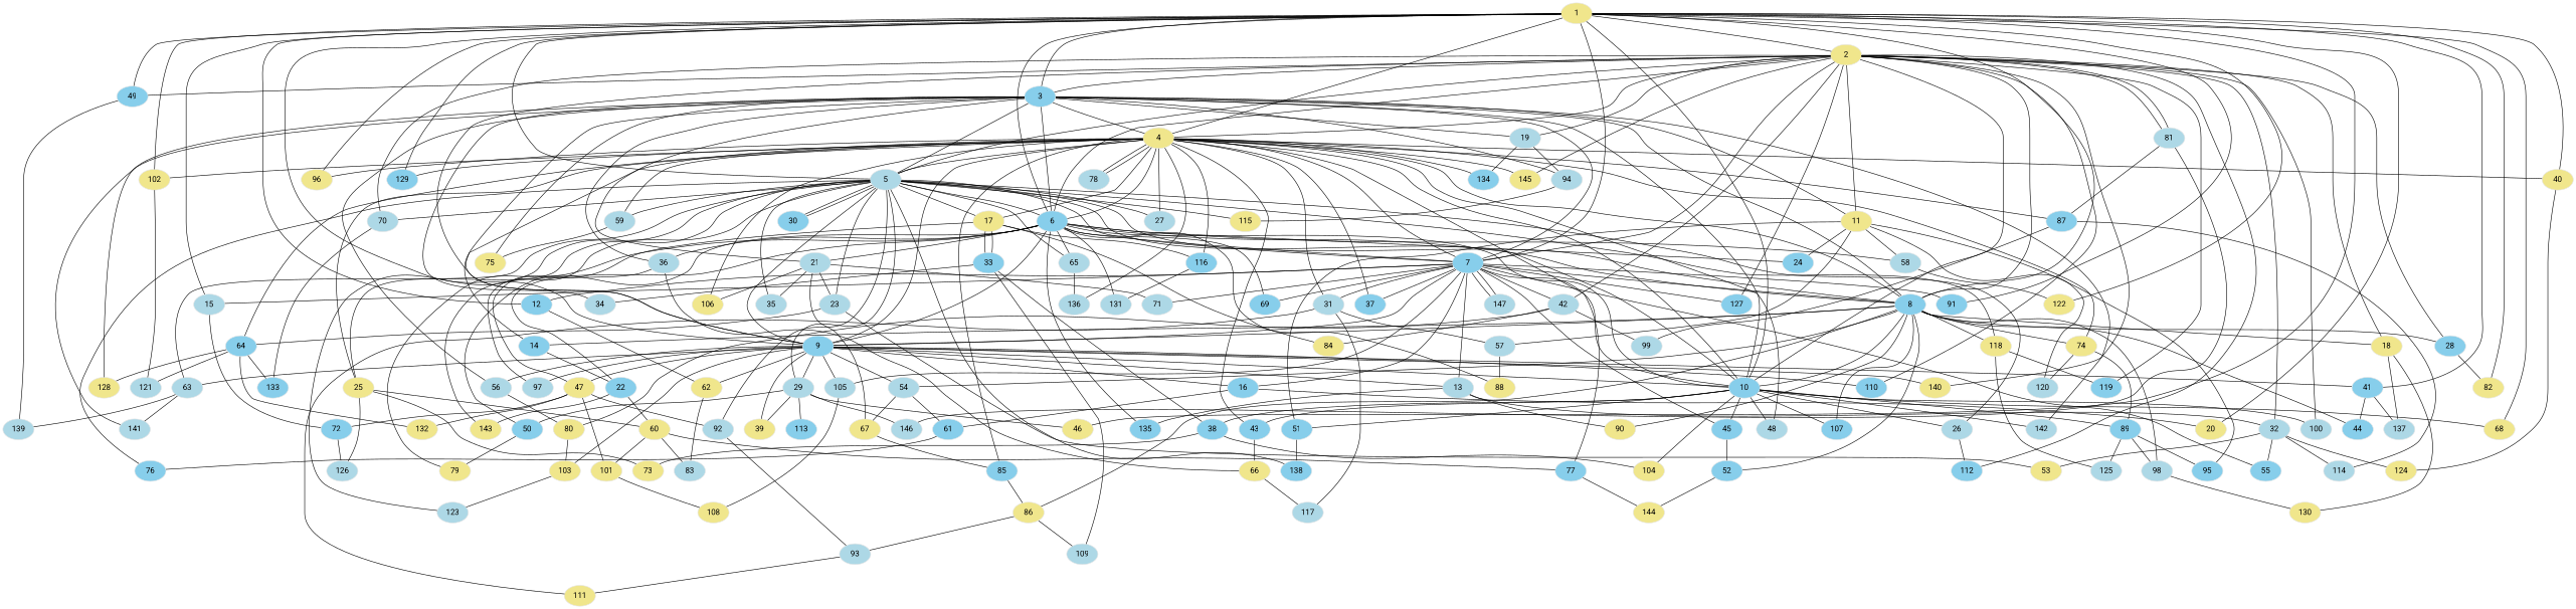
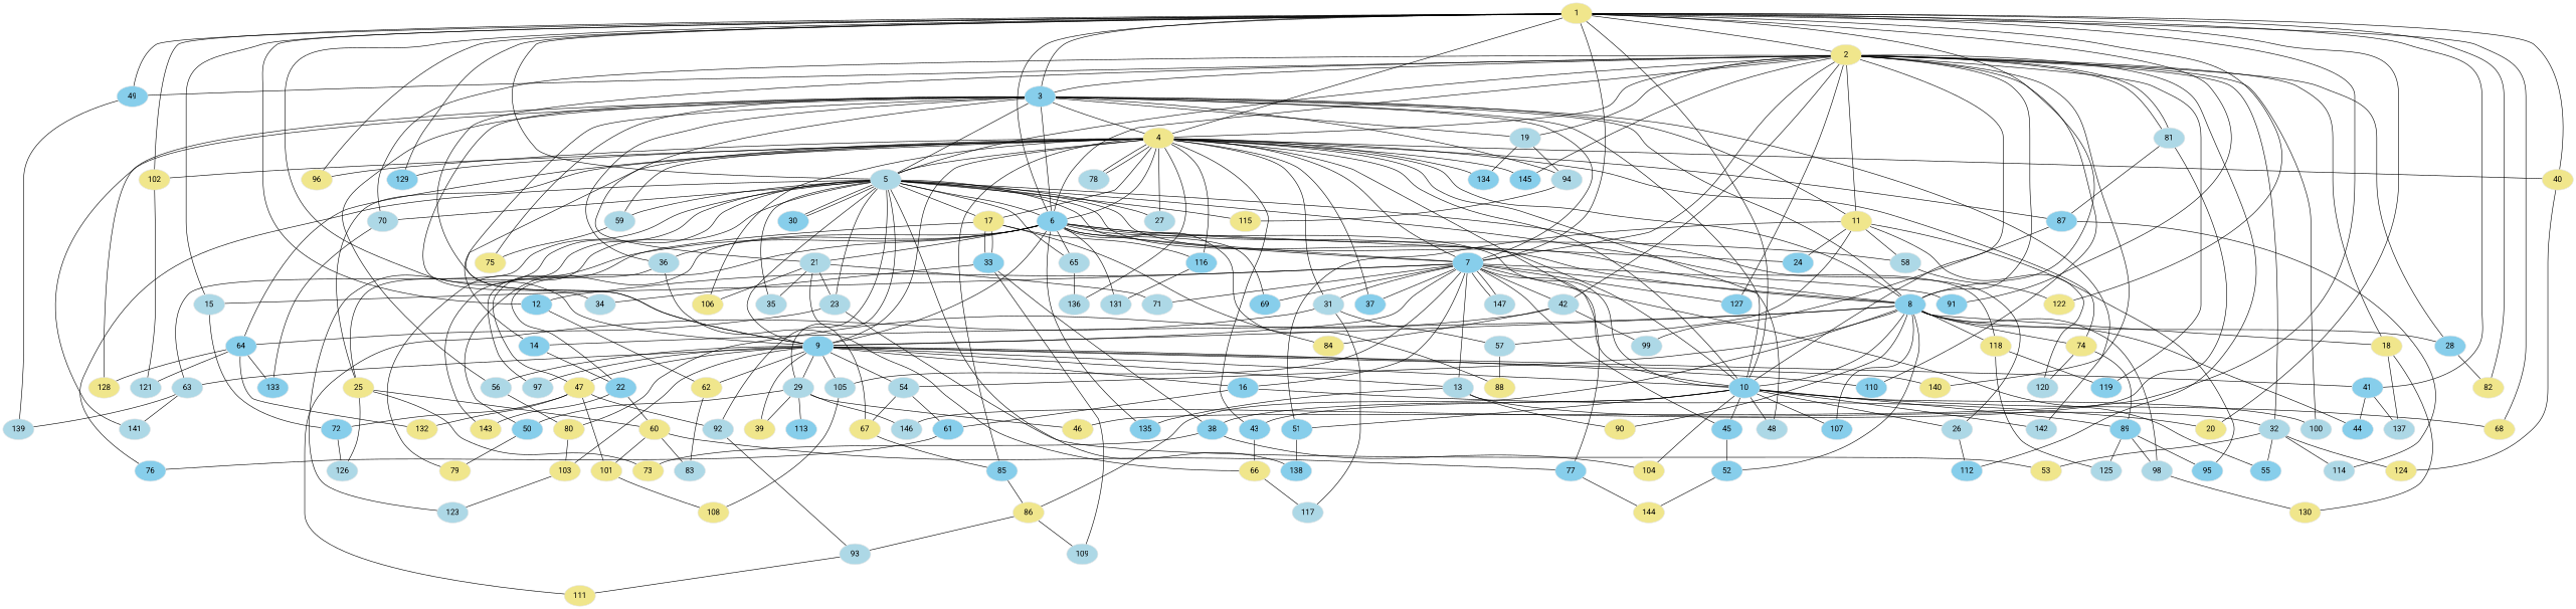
  graph {
    fontname=Roboto
    node [color=gray90 fillcolor=lightblue fontname=Roboto style=filled]
    edge [fontname=Roboto]
    1 [fillcolor=khaki]
    2 [fillcolor=khaki]
    3 [fillcolor=skyblue]
    4 [fillcolor=khaki]
    5
    6 [fillcolor=skyblue]
    7 [fillcolor=skyblue]
    8 [fillcolor=skyblue]
    9 [fillcolor=skyblue]
    10 [fillcolor=skyblue]
    12 [fillcolor=skyblue]
    15
    20 [fillcolor=khaki]
    40 [fillcolor=khaki]
    41 [fillcolor=skyblue]
    46 [fillcolor=khaki]
    49 [fillcolor=skyblue]
    68 [fillcolor=khaki]
    82 [fillcolor=khaki]
    91 [fillcolor=skyblue]
    96 [fillcolor=khaki]
    102 [fillcolor=khaki]
    122 [fillcolor=khaki]
    129 [fillcolor=skyblue]
    11 [fillcolor=khaki]
    18 [fillcolor=khaki]
    19
    28 [fillcolor=skyblue]
    32
    42
    70
    81
    100
    110 [fillcolor=skyblue]
    112 [fillcolor=skyblue]
    119 [fillcolor=skyblue]
    127 [fillcolor=skyblue]
    140 [fillcolor=khaki]
-   145 [fillcolor=khaki]
+   145 [fillcolor=skyblue]
    21
    34
    36
    56
    75 [fillcolor=khaki]
    94
    128 [fillcolor=khaki]
    141
    142
    14 [fillcolor=skyblue]
    17 [fillcolor=khaki]
    25 [fillcolor=khaki]
    27
    31
    37 [fillcolor=skyblue]
    43 [fillcolor=skyblue]
    48
    59
    64 [fillcolor=skyblue]
    74 [fillcolor=khaki]
    77 [fillcolor=skyblue]
    78
    85 [fillcolor=skyblue]
    87 [fillcolor=skyblue]
    106 [fillcolor=khaki]
    116 [fillcolor=skyblue]
    134 [fillcolor=skyblue]
    136
    23
    26
    29
    30 [fillcolor=skyblue]
    35
    63
    65
    76 [fillcolor=skyblue]
    92
    97
    115 [fillcolor=khaki]
    118 [fillcolor=khaki]
    123
    138 [fillcolor=skyblue]
    22 [fillcolor=skyblue]
    24 [fillcolor=skyblue]
    50 [fillcolor=skyblue]
    58
    69 [fillcolor=skyblue]
    79 [fillcolor=khaki]
    88 [fillcolor=khaki]
    131
    135 [fillcolor=skyblue]
    13
    16 [fillcolor=skyblue]
    45 [fillcolor=skyblue]
    55 [fillcolor=skyblue]
    71
    105
    147
    44 [fillcolor=skyblue]
    52 [fillcolor=skyblue]
    54
    86 [fillcolor=khaki]
    90 [fillcolor=khaki]
    98
    107 [fillcolor=skyblue]
    39 [fillcolor=khaki]
    47 [fillcolor=khaki]
    62 [fillcolor=khaki]
    103 [fillcolor=khaki]
    38 [fillcolor=skyblue]
    51 [fillcolor=skyblue]
    89 [fillcolor=skyblue]
    104 [fillcolor=khaki]
    72 [fillcolor=skyblue]
    124 [fillcolor=khaki]
    137
    139
    121
    57
    95 [fillcolor=skyblue]
    120
    130 [fillcolor=khaki]
    53 [fillcolor=khaki]
    114
    84 [fillcolor=khaki]
    80 [fillcolor=khaki]
    99
    133 [fillcolor=skyblue]
    146
    67 [fillcolor=khaki]
    143 [fillcolor=khaki]
    66 [fillcolor=khaki]
    33 [fillcolor=skyblue]
    60 [fillcolor=khaki]
    73 [fillcolor=khaki]
    126
    111 [fillcolor=khaki]
    117
    132 [fillcolor=khaki]
    144 [fillcolor=khaki]
    113 [fillcolor=skyblue]
    93
    125
    61 [fillcolor=skyblue]
    108 [fillcolor=khaki]
    109
    101 [fillcolor=khaki]
    83
    1 -- 2
    1 -- 3
    1 -- 4
    1 -- 5
    1 -- 6
    1 -- 7
    1 -- 8
    1 -- 9
    1 -- 10
    1 -- 12
    1 -- 15
    1 -- 20
    1 -- 40
    1 -- 41
    1 -- 46
    1 -- 49
    1 -- 68
    1 -- 82
    1 -- 91
    1 -- 96
    1 -- 102
    1 -- 122
    1 -- 129
    2 -- 3
    2 -- 4
    2 -- 5
    2 -- 6
    2 -- 7
    2 -- 8
    2 -- 9
    2 -- 10
    2 -- 49
    2 -- 11
    2 -- 18
    2 -- 19
    2 -- 28
    2 -- 32
    2 -- 42
    2 -- 70
    2 -- 81
    2 -- 81
    2 -- 100
    2 -- 110
    2 -- 112
    2 -- 119
    2 -- 127
    2 -- 140
    2 -- 145
    3 -- 4
    3 -- 5
    3 -- 6
    3 -- 7
    3 -- 8
    3 -- 9
    3 -- 10
    3 -- 11
    3 -- 19
    3 -- 21
    3 -- 34
    3 -- 36
    3 -- 56
    3 -- 75
    3 -- 94
    3 -- 128
    3 -- 141
    3 -- 142
    4 -- 5
    4 -- 6
    4 -- 7
    4 -- 8
    4 -- 9
    4 -- 10
    4 -- 40
    4 -- 96
    4 -- 102
    4 -- 129
    4 -- 145
    4 -- 14
    4 -- 17
    4 -- 25
    4 -- 27
    4 -- 31
    4 -- 37
    4 -- 43
    4 -- 48
    4 -- 59
    4 -- 64
    4 -- 74
    4 -- 77
    4 -- 78
    4 -- 78
    4 -- 85
    4 -- 87
    4 -- 106
    4 -- 116
    4 -- 134
    4 -- 136
    5 -- 6
    5 -- 7
    5 -- 8
    5 -- 9
    5 -- 10
    5 -- 70
    5 -- 17
    5 -- 25
    5 -- 27
    5 -- 59
    5 -- 23
    5 -- 26
    5 -- 29
    5 -- 30
    5 -- 30
    5 -- 35
    5 -- 63
    5 -- 65
    5 -- 76
    5 -- 92
    5 -- 97
    5 -- 115
    5 -- 118
    5 -- 123
    5 -- 138
    6 -- 7
    6 -- 8
    6 -- 9
    6 -- 10
    6 -- 21
    6 -- 36
    6 -- 65
    6 -- 22
    6 -- 24
    6 -- 50
    6 -- 58
    6 -- 69
    6 -- 79
    6 -- 88
    6 -- 131
    6 -- 135
    7 -- 8
    7 -- 9
    7 -- 10
    7 -- 12
    7 -- 15
    7 -- 91
    7 -- 42
    7 -- 127
    7 -- 31
    7 -- 37
    7 -- 69
    7 -- 13
    7 -- 16
    7 -- 45
    7 -- 55
    7 -- 71
    7 -- 105
    7 -- 147
    7 -- 147
    8 -- 9
    8 -- 10
    8 -- 18
    8 -- 28
    8 -- 14
    8 -- 74
    8 -- 118
    8 -- 44
    8 -- 52
    8 -- 54
    8 -- 86
    8 -- 90
    8 -- 98
    8 -- 107
    9 -- 10
    9 -- 41
    9 -- 110
    9 -- 140
    9 -- 56
    9 -- 29
    9 -- 63
    9 -- 97
    9 -- 13
    9 -- 16
    9 -- 105
    9 -- 54
    9 -- 39
    9 -- 47
    9 -- 62
    9 -- 103
    10 -- 68
    10 -- 100
    10 -- 142
    10 -- 43
    10 -- 48
    10 -- 26
    10 -- 45
    10 -- 107
    10 -- 38
    10 -- 51
    10 -- 89
    10 -- 104
    12 -- 62
    15 -- 72
    40 -- 124
    41 -- 44
    41 -- 137
    49 -- 139
    102 -- 121
    11 -- 24
    11 -- 58
    11 -- 51
    11 -- 57
    11 -- 95
    11 -- 120
    18 -- 137
    18 -- 130
    19 -- 94
    19 -- 134
    28 -- 82
    32 -- 55
    32 -- 124
    32 -- 53
    32 -- 114
    42 -- 84
    42 -- 80
    42 -- 99
    70 -- 133
    81 -- 87
    81 -- 146
    21 -- 106
    21 -- 23
    21 -- 35
    21 -- 71
    21 -- 67
    36 -- 143
    36 -- 66
    56 -- 80
    94 -- 115
    14 -- 22
    17 -- 116
    17 -- 47
    17 -- 84
    17 -- 33
    17 -- 33
    25 -- 60
    25 -- 73
    25 -- 126
    31 -- 57
    31 -- 111
    31 -- 117
    43 -- 66
    59 -- 75
    64 -- 128
    64 -- 121
    64 -- 133
    64 -- 132
    74 -- 89
    74 -- 120
    77 -- 144
    85 -- 86
    87 -- 114
    87 -- 99
    116 -- 131
    23 -- 64
    23 -- 53
    26 -- 112
    29 -- 46
    29 -- 50
    29 -- 39
    29 -- 146
    29 -- 113
    63 -- 141
    63 -- 139
    65 -- 136
    92 -- 93
    118 -- 119
    118 -- 125
    22 -- 143
    22 -- 60
    50 -- 79
    58 -- 122
    13 -- 32
    13 -- 135
    13 -- 90
    16 -- 20
    16 -- 61
    45 -- 52
    105 -- 108
    52 -- 144
    54 -- 67
    54 -- 61
    86 -- 93
    86 -- 109
    98 -- 130
    47 -- 92
    47 -- 72
    47 -- 132
    47 -- 101
    62 -- 83
    103 -- 123
    38 -- 104
    38 -- 73
    51 -- 138
    89 -- 98
    89 -- 95
    89 -- 125
    72 -- 126
    57 -- 88
    80 -- 103
    67 -- 85
    66 -- 117
    33 -- 34
    33 -- 38
    33 -- 109
    60 -- 77
    60 -- 101
    60 -- 83
    93 -- 111
    61 -- 76
    101 -- 108
  }
